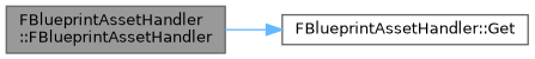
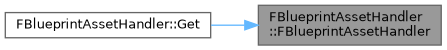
  digraph {
    rankdir=RL
    node [fontname=Helvetica fontsize=10 shape=box style=filled]
    n1 [color=gray40 fillcolor=grey60 fontcolor=black height=0.2 label="FBlueprintAssetHandler\l::FBlueprintAssetHandler" width=0.4]
    n2 [color=grey40 fillcolor=white height=0.2 label="FBlueprintAssetHandler::Get" width=0.4]
-   n2 -> n1 [color=steelblue1 dir=back fontname=Helvetica fontsize=10 labelfontname=Helvetica labelfontsize=10 style=solid]
+   n1 -> n2 [color=steelblue1 dir=back fontname=Helvetica fontsize=10 labelfontname=Helvetica labelfontsize=10 style=solid]
  }
